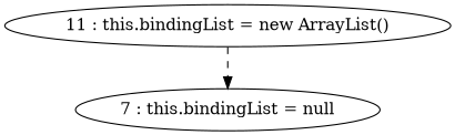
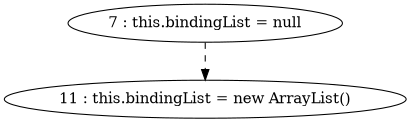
  digraph {
    "7 : this.bindingList = null"
    "11 : this.bindingList = new ArrayList()"
-   "11 : this.bindingList = new ArrayList()" -> "7 : this.bindingList = null" [style=dashed]
+   "7 : this.bindingList = null" -> "11 : this.bindingList = new ArrayList()" [style=dashed]
  }
